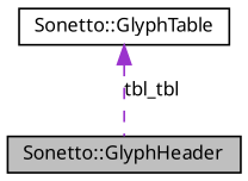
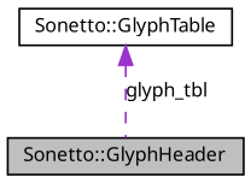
  digraph {
    node [color=black fontname="FreeSans.ttf" fontsize=10 shape=record]
    n1 [fillcolor=grey75 fontcolor=black height=0.2 label="Sonetto::GlyphHeader" style=filled width=0.4]
    n2 [height=0.2 label="Sonetto::GlyphTable" width=0.4]
-   n2 -> n1 [color=darkorchid3 dir=back fontname="FreeSans.ttf" fontsize=10 label=tbl_tbl labelfontname="FreeSans.ttf" labelfontsize=10 style=dashed]
+   n2 -> n1 [color=darkorchid3 dir=back fontname="FreeSans.ttf" fontsize=10 label=glyph_tbl labelfontname="FreeSans.ttf" labelfontsize=10 style=dashed]
  }
